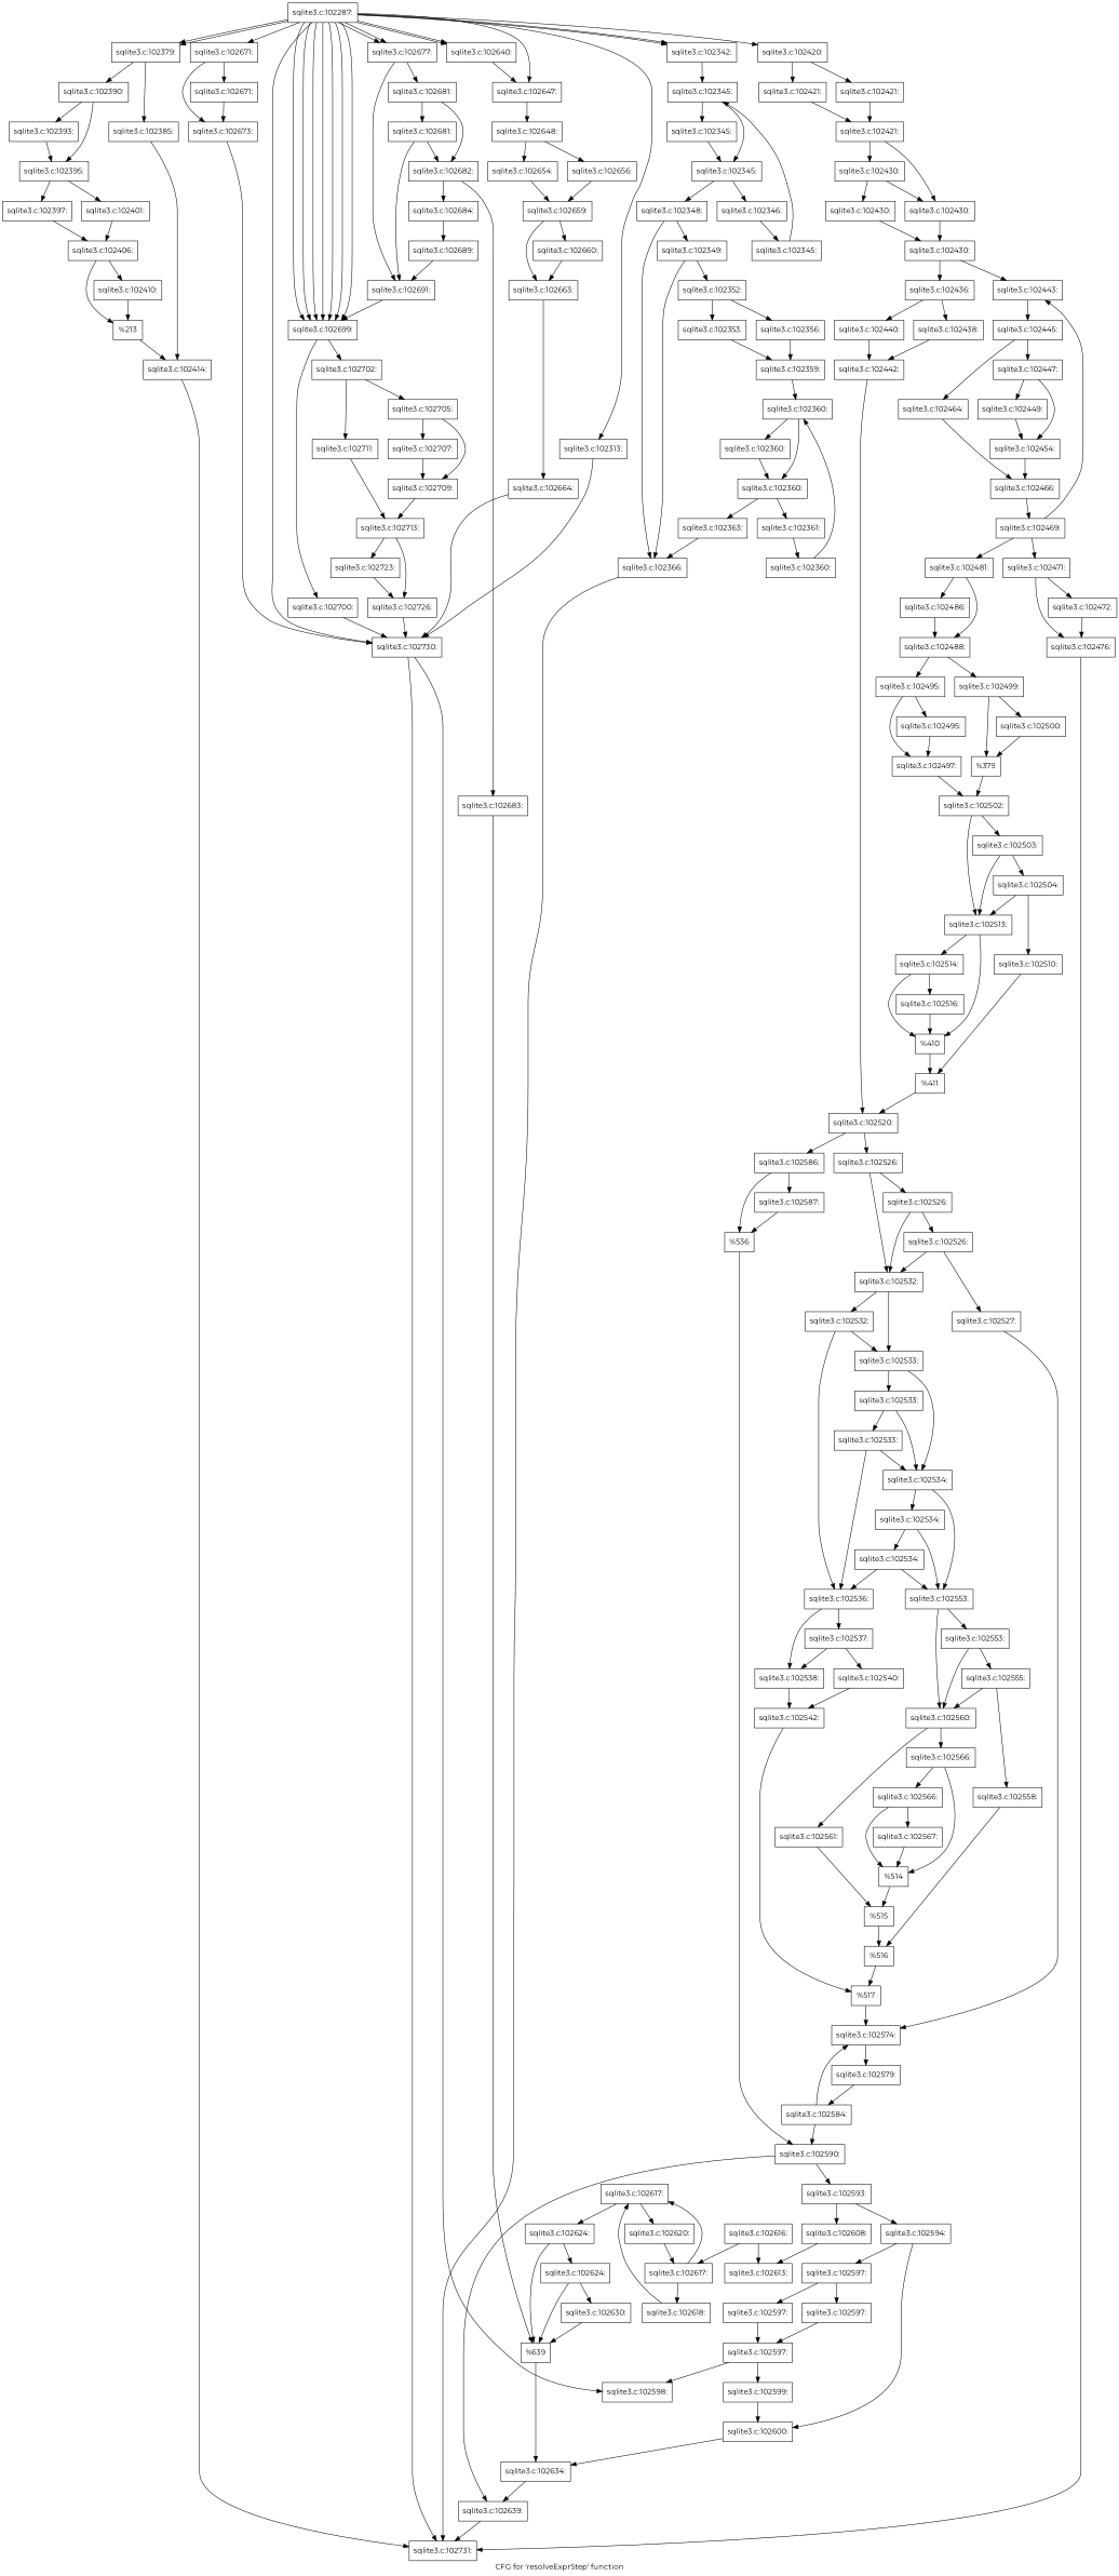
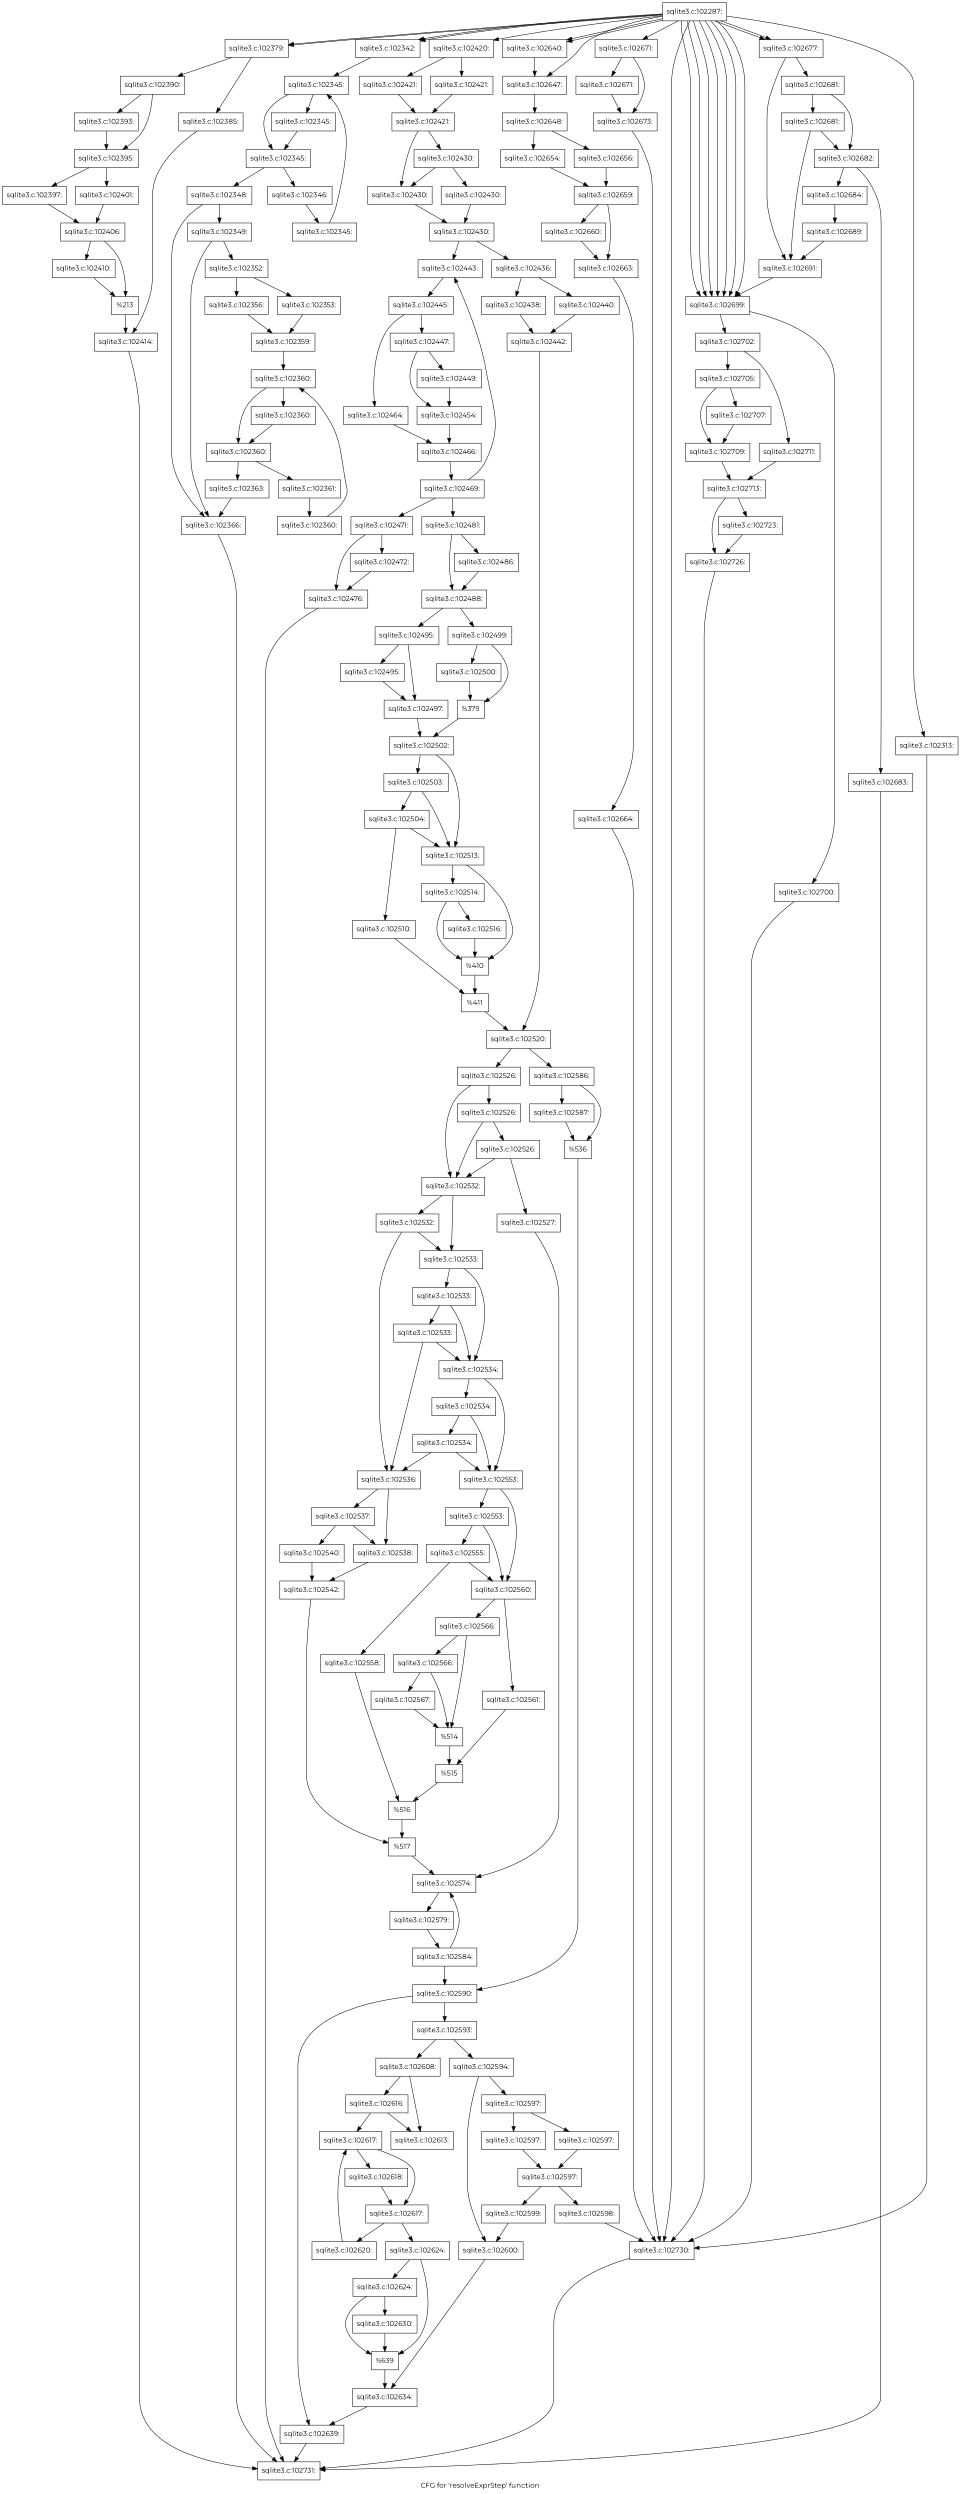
  digraph {
    fontname=Montserrat
    label="CFG for 'resolveExprStep' function"
    node [fontname=Montserrat shape=record]
    edge [fontname=Montserrat]
    n1 [label="{sqlite3.c:102287:}"]
    n2 [label="{sqlite3.c:102730:}"]
    n3 [label="{sqlite3.c:102313:}"]
    n4 [label="{sqlite3.c:102342:}"]
    n5 [label="{sqlite3.c:102379:}"]
    n6 [label="{sqlite3.c:102420:}"]
    n7 [label="{sqlite3.c:102640:}"]
    n8 [label="{sqlite3.c:102647:}"]
    n9 [label="{sqlite3.c:102671:}"]
    n10 [label="{sqlite3.c:102677:}"]
    n11 [label="{sqlite3.c:102699:}"]
    n12 [label="{sqlite3.c:102731:}"]
    n13 [label="{sqlite3.c:102345:}"]
    n14 [label="{sqlite3.c:102385:}"]
    n15 [label="{sqlite3.c:102390:}"]
    n16 [label="{sqlite3.c:102421:}"]
    n17 [label="{sqlite3.c:102421:}"]
    n18 [label="{sqlite3.c:102648:}"]
    n19 [label="{sqlite3.c:102671:}"]
    n20 [label="{sqlite3.c:102673:}"]
    n21 [label="{sqlite3.c:102681:}"]
    n22 [label="{sqlite3.c:102691:}"]
    n23 [label="{sqlite3.c:102700:}"]
    n24 [label="{sqlite3.c:102702:}"]
    n25 [label="{sqlite3.c:102345:}"]
    n26 [label="{sqlite3.c:102345:}"]
    n27 [label="{sqlite3.c:102414:}"]
    n28 [label="{sqlite3.c:102393:}"]
    n29 [label="{sqlite3.c:102395:}"]
    n30 [label="{sqlite3.c:102421:}"]
    n31 [label="{sqlite3.c:102654:}"]
    n32 [label="{sqlite3.c:102656:}"]
    n33 [label="{sqlite3.c:102664:}"]
    n34 [label="{sqlite3.c:102682:}"]
    n35 [label="{sqlite3.c:102681:}"]
    n36 [label="{sqlite3.c:102705:}"]
    n37 [label="{sqlite3.c:102711:}"]
    n38 [label="{sqlite3.c:102346:}"]
    n39 [label="{sqlite3.c:102348:}"]
    n40 [label="{sqlite3.c:102345:}"]
    n41 [label="{sqlite3.c:102349:}"]
    n42 [label="{sqlite3.c:102366:}"]
    n43 [label="{sqlite3.c:102352:}"]
    n44 [label="{sqlite3.c:102353:}"]
    n45 [label="{sqlite3.c:102356:}"]
    n46 [label="{sqlite3.c:102359:}"]
    n47 [label="{sqlite3.c:102360:}"]
    n48 [label="{sqlite3.c:102360:}"]
    n49 [label="{sqlite3.c:102360:}"]
    n50 [label="{sqlite3.c:102361:}"]
    n51 [label="{sqlite3.c:102363:}"]
    n52 [label="{sqlite3.c:102360:}"]
    n53 [label="{sqlite3.c:102397:}"]
    n54 [label="{sqlite3.c:102401:}"]
    n55 [label="{sqlite3.c:102406:}"]
    n56 [label="{sqlite3.c:102410:}"]
    n57 [label="{%213}"]
    n58 [label="{sqlite3.c:102430:}"]
    n59 [label="{sqlite3.c:102430:}"]
    n60 [label="{sqlite3.c:102430:}"]
    n61 [label="{sqlite3.c:102430:}"]
    n62 [label="{sqlite3.c:102436:}"]
    n63 [label="{sqlite3.c:102443:}"]
    n64 [label="{sqlite3.c:102438:}"]
    n65 [label="{sqlite3.c:102440:}"]
    n66 [label="{sqlite3.c:102445:}"]
    n67 [label="{sqlite3.c:102442:}"]
    n68 [label="{sqlite3.c:102447:}"]
    n69 [label="{sqlite3.c:102464:}"]
    n70 [label="{sqlite3.c:102469:}"]
    n71 [label="{sqlite3.c:102471:}"]
    n72 [label="{sqlite3.c:102481:}"]
    n73 [label="{sqlite3.c:102520:}"]
    n74 [label="{sqlite3.c:102526:}"]
    n75 [label="{sqlite3.c:102586:}"]
    n76 [label="{sqlite3.c:102526:}"]
    n77 [label="{sqlite3.c:102532:}"]
    n78 [label="{sqlite3.c:102587:}"]
    n79 [label="{%536}"]
    n80 [label="{sqlite3.c:102449:}"]
    n81 [label="{sqlite3.c:102454:}"]
    n82 [label="{sqlite3.c:102466:}"]
    n83 [label="{sqlite3.c:102472:}"]
    n84 [label="{sqlite3.c:102476:}"]
    n85 [label="{sqlite3.c:102486:}"]
    n86 [label="{sqlite3.c:102488:}"]
    n87 [label="{sqlite3.c:102495:}"]
    n88 [label="{sqlite3.c:102499:}"]
    n89 [label="{sqlite3.c:102495:}"]
    n90 [label="{sqlite3.c:102497:}"]
    n91 [label="{sqlite3.c:102500:}"]
    n92 [label="{%379}"]
    n93 [label="{sqlite3.c:102502:}"]
    n94 [label="{sqlite3.c:102503:}"]
    n95 [label="{sqlite3.c:102513:}"]
    n96 [label="{sqlite3.c:102504:}"]
    n97 [label="{sqlite3.c:102514:}"]
    n98 [label="{%410}"]
    n99 [label="{sqlite3.c:102510:}"]
    n100 [label="{sqlite3.c:102516:}"]
    n101 [label="{%411}"]
    n102 [label="{sqlite3.c:102526:}"]
    n103 [label="{sqlite3.c:102532:}"]
    n104 [label="{sqlite3.c:102533:}"]
    n105 [label="{sqlite3.c:102590:}"]
    n106 [label="{sqlite3.c:102527:}"]
    n107 [label="{sqlite3.c:102536:}"]
    n108 [label="{sqlite3.c:102533:}"]
    n109 [label="{sqlite3.c:102534:}"]
    n110 [label="{sqlite3.c:102574:}"]
    n111 [label="{sqlite3.c:102579:}"]
    n112 [label="{sqlite3.c:102584:}"]
    n113 [label="{sqlite3.c:102538:}"]
    n114 [label="{sqlite3.c:102537:}"]
    n115 [label="{sqlite3.c:102533:}"]
    n116 [label="{sqlite3.c:102534:}"]
    n117 [label="{sqlite3.c:102553:}"]
    n118 [label="{sqlite3.c:102542:}"]
    n119 [label="{sqlite3.c:102540:}"]
    n120 [label="{sqlite3.c:102534:}"]
    n121 [label="{sqlite3.c:102553:}"]
    n122 [label="{sqlite3.c:102560:}"]
    n123 [label="{sqlite3.c:102555:}"]
    n124 [label="{sqlite3.c:102561:}"]
    n125 [label="{sqlite3.c:102566:}"]
    n126 [label="{%517}"]
    n127 [label="{sqlite3.c:102558:}"]
    n128 [label="{%515}"]
    n129 [label="{sqlite3.c:102566:}"]
    n130 [label="{%514}"]
    n131 [label="{%516}"]
    n132 [label="{sqlite3.c:102567:}"]
    n133 [label="{sqlite3.c:102593:}"]
    n134 [label="{sqlite3.c:102639:}"]
    n135 [label="{sqlite3.c:102594:}"]
    n136 [label="{sqlite3.c:102608:}"]
    n137 [label="{sqlite3.c:102597:}"]
    n138 [label="{sqlite3.c:102600:}"]
    n139 [label="{sqlite3.c:102613:}"]
    n140 [label="{sqlite3.c:102616:}"]
    n141 [label="{sqlite3.c:102597:}"]
    n142 [label="{sqlite3.c:102597:}"]
    n143 [label="{sqlite3.c:102634:}"]
    n144 [label="{sqlite3.c:102617:}"]
    n145 [label="{sqlite3.c:102597:}"]
    n146 [label="{sqlite3.c:102598:}"]
    n147 [label="{sqlite3.c:102599:}"]
    n148 [label="{sqlite3.c:102618:}"]
    n149 [label="{sqlite3.c:102617:}"]
    n150 [label="{sqlite3.c:102620:}"]
    n151 [label="{sqlite3.c:102624:}"]
    n152 [label="{sqlite3.c:102624:}"]
    n153 [label="{%639}"]
    n154 [label="{sqlite3.c:102630:}"]
    n155 [label="{sqlite3.c:102659:}"]
    n156 [label="{sqlite3.c:102660:}"]
    n157 [label="{sqlite3.c:102663:}"]
    n158 [label="{sqlite3.c:102683:}"]
    n159 [label="{sqlite3.c:102684:}"]
    n160 [label="{sqlite3.c:102689:}"]
    n161 [label="{sqlite3.c:102707:}"]
    n162 [label="{sqlite3.c:102709:}"]
    n163 [label="{sqlite3.c:102713:}"]
    n164 [label="{sqlite3.c:102723:}"]
    n165 [label="{sqlite3.c:102726:}"]
    n1 -> n2
    n1 -> n3
    n1 -> n4
    n1 -> n4
    n1 -> n5
    n1 -> n5
    n1 -> n6
    n1 -> n7
    n1 -> n7
    n1 -> n8
    n1 -> n9
    n1 -> n10
    n1 -> n10
    n1 -> n11
    n1 -> n11
    n1 -> n11
    n1 -> n11
    n1 -> n11
    n1 -> n11
    n1 -> n11
    n2 -> n12
    n3 -> n2
    n4 -> n13
    n5 -> n14
    n5 -> n15
    n6 -> n16
    n6 -> n17
    n7 -> n8
    n8 -> n18
    n9 -> n19
    n9 -> n20
    n10 -> n21
    n10 -> n22
    n11 -> n23
    n11 -> n24
    n13 -> n25
    n13 -> n26
    n14 -> n27
    n15 -> n28
    n15 -> n29
    n16 -> n30
    n17 -> n30
    n18 -> n31
    n18 -> n32
    n19 -> n20
    n20 -> n2
    n21 -> n34
    n21 -> n35
    n22 -> n11
    n23 -> n2
    n24 -> n36
    n24 -> n37
    n25 -> n26
    n26 -> n38
    n26 -> n39
    n27 -> n12
    n28 -> n29
    n29 -> n53
    n29 -> n54
    n30 -> n58
    n30 -> n59
    n31 -> n155
    n32 -> n155
    n33 -> n2
    n34 -> n158
    n34 -> n159
    n35 -> n22
    n35 -> n34
    n36 -> n161
    n36 -> n162
    n37 -> n163
    n38 -> n40
    n39 -> n41
    n39 -> n42
    n40 -> n13
    n41 -> n42
    n41 -> n43
    n42 -> n12
    n43 -> n44
    n43 -> n45
    n44 -> n46
    n45 -> n46
    n46 -> n47
    n47 -> n48
    n47 -> n49
    n48 -> n49
    n49 -> n50
    n49 -> n51
    n50 -> n52
    n51 -> n42
    n52 -> n47
    n53 -> n55
    n54 -> n55
    n55 -> n56
    n55 -> n57
    n56 -> n57
    n57 -> n27
    n58 -> n59
    n58 -> n60
    n59 -> n61
    n60 -> n61
    n61 -> n62
    n61 -> n63
    n62 -> n64
    n62 -> n65
    n63 -> n66
    n64 -> n67
    n65 -> n67
    n66 -> n68
    n66 -> n69
    n67 -> n73
    n68 -> n80
    n68 -> n81
    n69 -> n82
    n70 -> n63
    n70 -> n71
    n70 -> n72
    n71 -> n83
    n71 -> n84
    n72 -> n85
    n72 -> n86
    n73 -> n74
    n73 -> n75
    n74 -> n76
    n74 -> n77
    n75 -> n78
    n75 -> n79
    n76 -> n77
    n76 -> n102
    n77 -> n103
    n77 -> n104
    n78 -> n79
    n79 -> n105
    n80 -> n81
    n81 -> n82
    n82 -> n70
    n83 -> n84
    n84 -> n12
    n85 -> n86
    n86 -> n87
    n86 -> n88
    n87 -> n89
    n87 -> n90
    n88 -> n91
    n88 -> n92
    n89 -> n90
    n90 -> n93
    n91 -> n92
    n92 -> n93
    n93 -> n94
    n93 -> n95
    n94 -> n95
    n94 -> n96
    n95 -> n97
    n95 -> n98
    n96 -> n95
    n96 -> n99
    n97 -> n98
    n97 -> n100
    n98 -> n101
    n99 -> n101
    n100 -> n98
    n101 -> n73
    n102 -> n77
    n102 -> n106
    n103 -> n104
    n103 -> n107
    n104 -> n108
    n104 -> n109
    n105 -> n133
    n105 -> n134
    n106 -> n110
    n107 -> n113
    n107 -> n114
    n108 -> n109
    n108 -> n115
    n109 -> n116
    n109 -> n117
    n110 -> n111
    n111 -> n112
    n112 -> n105
    n112 -> n110
    n113 -> n118
    n114 -> n113
    n114 -> n119
    n115 -> n107
    n115 -> n109
    n116 -> n117
    n116 -> n120
    n117 -> n121
    n117 -> n122
    n118 -> n126
    n119 -> n118
    n120 -> n107
    n120 -> n117
    n121 -> n122
    n121 -> n123
    n122 -> n124
    n122 -> n125
    n123 -> n122
    n123 -> n127
    n124 -> n128
    n125 -> n129
    n125 -> n130
    n126 -> n110
    n127 -> n131
    n128 -> n131
    n129 -> n130
    n129 -> n132
    n130 -> n128
    n131 -> n126
    n132 -> n130
    n133 -> n135
    n133 -> n136
    n134 -> n12
    n135 -> n137
    n135 -> n138
    n136 -> n139
+   n136 -> n140
    n137 -> n141
    n137 -> n142
    n138 -> n143
    n140 -> n139
    n140 -> n144
    n141 -> n145
    n142 -> n145
    n143 -> n134
    n144 -> n148
    n144 -> n149
    n145 -> n146
    n145 -> n147
-   n2 -> n146
+   n146 -> n2
    n147 -> n138
    n148 -> n149
    n149 -> n150
    n149 -> n151
    n150 -> n144
    n151 -> n152
    n151 -> n153
    n152 -> n153
    n152 -> n154
    n153 -> n143
    n154 -> n153
    n155 -> n156
    n155 -> n157
    n156 -> n157
    n157 -> n33
-   n158 -> n153
+   n158 -> n12
    n159 -> n160
    n160 -> n22
    n161 -> n162
    n162 -> n163
    n163 -> n164
    n163 -> n165
    n164 -> n165
    n165 -> n2
  }
